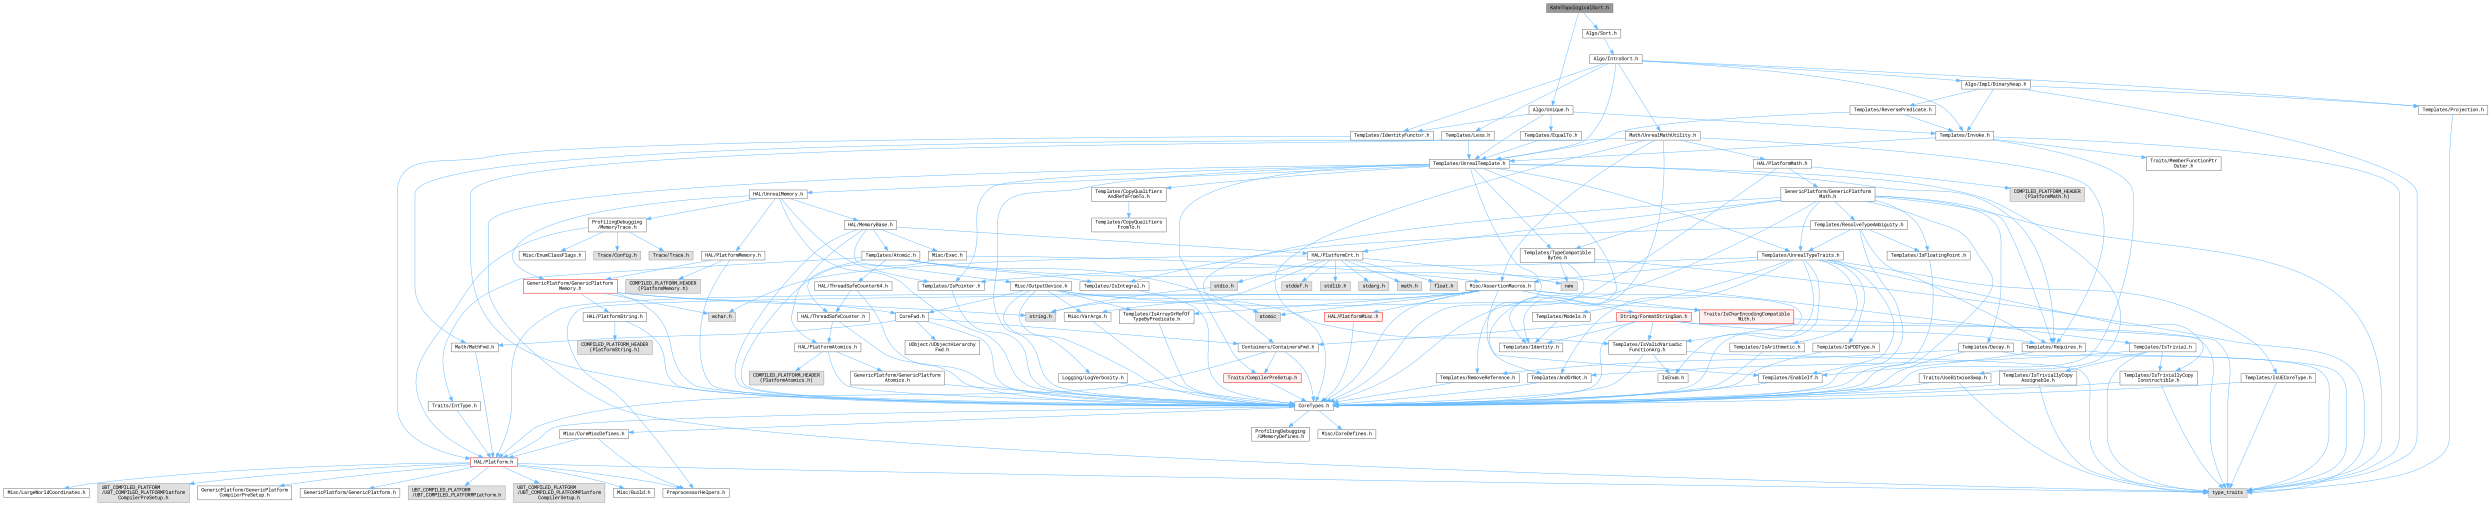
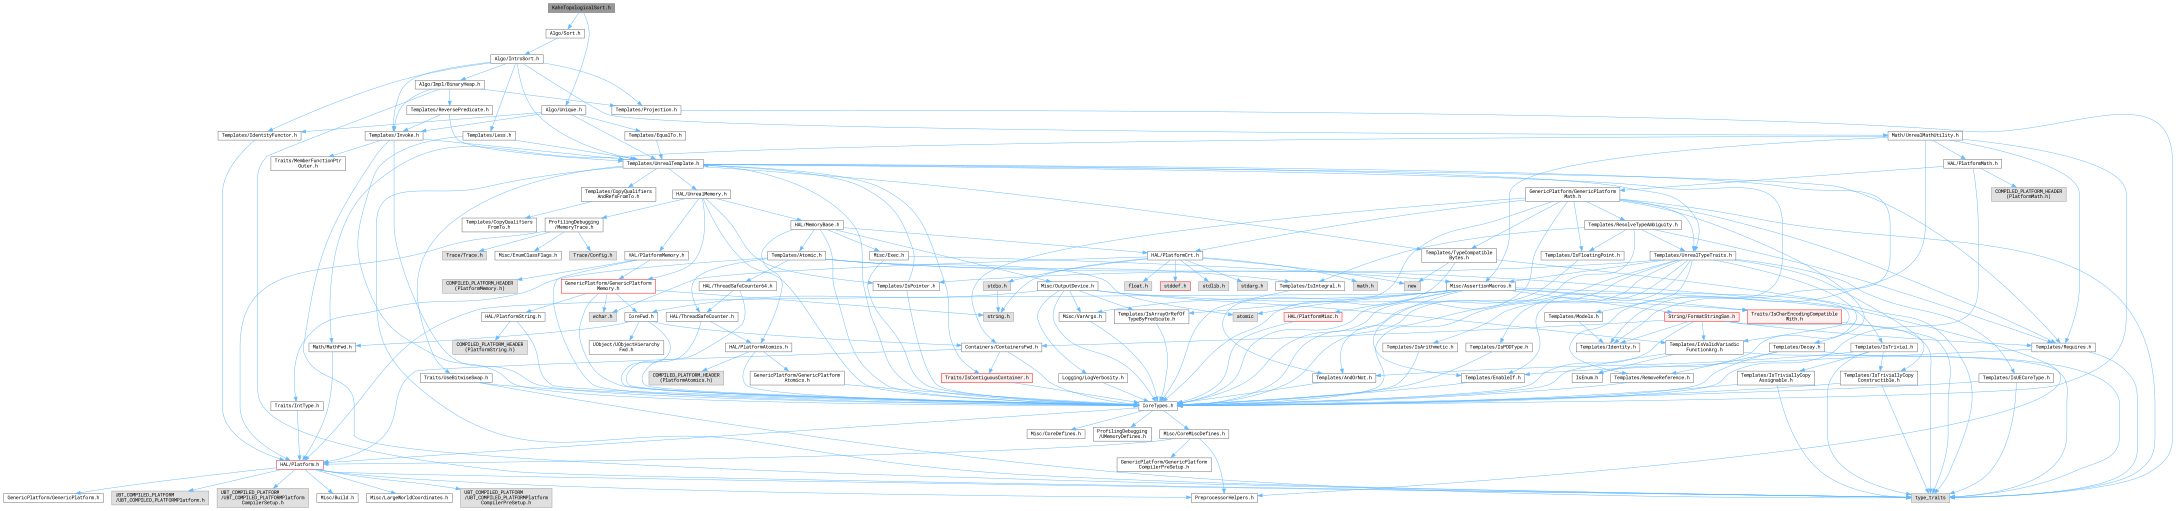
  digraph {
    fontname="Roboto Mono"
    node [color=grey40 fillcolor=white fontname="Roboto Mono" fontsize=10 shape=box style=filled]
    edge [color=steelblue1 fontname="Roboto Mono" fontsize=10 labelfontname=Helvetica labelfontsize=10 style=solid]
    n1 [color=gray40 fillcolor=grey60 fontcolor=black height=0.2 label="KahnTopologicalSort.h" width=0.4]
    n2 [height=0.2 label="Algo/Sort.h" width=0.4]
    n3 [height=0.2 label="Algo/Unique.h" width=0.4]
    n4 [height=0.2 label="Algo/IntroSort.h" width=0.4]
    n5 [height=0.2 label="Templates/Invoke.h" width=0.4]
    n6 [height=0.2 label="Templates/UnrealTemplate.h" width=0.4]
    n7 [height=0.2 label="Templates/IdentityFunctor.h" width=0.4]
    n8 [height=0.2 label="Templates/EqualTo.h" width=0.4]
    n9 [height=0.2 label="Algo/Impl/BinaryHeap.h" width=0.4]
    n10 [height=0.2 label="Templates/Projection.h" width=0.4]
    n11 [height=0.2 label="Math/UnrealMathUtility.h" width=0.4]
    n12 [height=0.2 label="Templates/Less.h" width=0.4]
    n13 [color=grey60 fillcolor="#E0E0E0" height=0.2 label=type_traits width=0.4]
    n14 [height=0.2 label="Templates/ReversePredicate.h" width=0.4]
    n15 [height=0.2 label="CoreTypes.h" width=0.4]
    n16 [height=0.2 label="Traits/MemberFunctionPtr\lOuter.h" width=0.4]
    n17 [height=0.2 label="Templates/IsPointer.h" width=0.4]
    n18 [height=0.2 label="HAL/UnrealMemory.h" width=0.4]
-   n19 [color=red fillcolor="#FFF0F0" height=0.2 label="Traits/CompilerPreSetup.h" width=0.4]
+   n19 [color=red fillcolor="#FFF0F0" height=0.2 label="Traits/IsContiguousContainer.h" width=0.4]
    n20 [height=0.2 label="Templates/Requires.h" width=0.4]
    n21 [height=0.2 label="Templates/Identity.h" width=0.4]
    n22 [height=0.2 label="Templates/CopyQualifiers\lAndRefsFromTo.h" width=0.4]
    n23 [height=0.2 label="Templates/UnrealTypeTraits.h" width=0.4]
    n24 [height=0.2 label="Templates/RemoveReference.h" width=0.4]
    n25 [height=0.2 label="Templates/TypeCompatible\lBytes.h" width=0.4]
    n26 [height=0.2 label="Traits/UseBitwiseSwap.h" width=0.4]
    n27 [height=0.2 label="Math/MathFwd.h" width=0.4]
    n28 [height=0.2 label="Misc/AssertionMacros.h" width=0.4]
    n29 [height=0.2 label="HAL/PlatformMath.h" width=0.4]
    n30 [color=red height=0.2 label="HAL/Platform.h" width=0.4]
    n31 [height=0.2 label="ProfilingDebugging\l/UMemoryDefines.h" width=0.4]
    n32 [height=0.2 label="Misc/CoreMiscDefines.h" width=0.4]
    n33 [height=0.2 label="Misc/CoreDefines.h" width=0.4]
    n34 [height=0.2 label="Misc/Build.h" width=0.4]
    n35 [height=0.2 label="Misc/LargeWorldCoordinates.h" width=0.4]
    n36 [height=0.2 label="PreprocessorHelpers.h" width=0.4]
    n37 [color=grey60 fillcolor="#E0E0E0" height=0.2 label="UBT_COMPILED_PLATFORM\l/UBT_COMPILED_PLATFORMPlatform\lCompilerPreSetup.h" width=0.4]
    n38 [height=0.2 label="GenericPlatform/GenericPlatform\lCompilerPreSetup.h" width=0.4]
    n39 [height=0.2 label="GenericPlatform/GenericPlatform.h" width=0.4]
    n40 [color=grey60 fillcolor="#E0E0E0" height=0.2 label="UBT_COMPILED_PLATFORM\l/UBT_COMPILED_PLATFORMPlatform.h" width=0.4]
    n41 [color=grey60 fillcolor="#E0E0E0" height=0.2 label="UBT_COMPILED_PLATFORM\l/UBT_COMPILED_PLATFORMPlatform\lCompilerSetup.h" width=0.4]
    n42 [color=red height=0.2 label="GenericPlatform/GenericPlatform\lMemory.h" width=0.4]
    n43 [height=0.2 label="HAL/MemoryBase.h" width=0.4]
    n44 [height=0.2 label="HAL/PlatformMemory.h" width=0.4]
    n45 [height=0.2 label="ProfilingDebugging\l/MemoryTrace.h" width=0.4]
    n46 [height=0.2 label="Templates/EnableIf.h" width=0.4]
    n47 [height=0.2 label="Templates/CopyQualifiers\lFromTo.h" width=0.4]
    n48 [height=0.2 label="IsEnum.h" width=0.4]
    n49 [height=0.2 label="Templates/AndOrNot.h" width=0.4]
    n50 [height=0.2 label="Templates/IsTriviallyCopy\lConstructible.h" width=0.4]
    n51 [height=0.2 label="Templates/IsArithmetic.h" width=0.4]
    n52 [height=0.2 label="Templates/Models.h" width=0.4]
    n53 [height=0.2 label="Templates/IsPODType.h" width=0.4]
    n54 [height=0.2 label="Templates/IsUECoreType.h" width=0.4]
    n55 [color=grey60 fillcolor="#E0E0E0" height=0.2 label=new width=0.4]
    n56 [height=0.2 label="CoreFwd.h" width=0.4]
    n57 [height=0.2 label="HAL/PlatformString.h" width=0.4]
    n58 [color=grey60 fillcolor="#E0E0E0" height=0.2 label="string.h" width=0.4]
    n59 [color=grey60 fillcolor="#E0E0E0" height=0.2 label="wchar.h" width=0.4]
    n60 [height=0.2 label="HAL/PlatformAtomics.h" width=0.4]
    n61 [height=0.2 label="HAL/PlatformCrt.h" width=0.4]
    n62 [height=0.2 label="Misc/Exec.h" width=0.4]
    n63 [height=0.2 label="Misc/OutputDevice.h" width=0.4]
    n64 [height=0.2 label="Templates/Atomic.h" width=0.4]
    n65 [color=grey60 fillcolor="#E0E0E0" height=0.2 label="COMPILED_PLATFORM_HEADER\l(PlatformMemory.h)" width=0.4]
    n66 [height=0.2 label="Misc/EnumClassFlags.h" width=0.4]
    n67 [color=grey60 fillcolor="#E0E0E0" height=0.2 label="Trace/Config.h" width=0.4]
    n68 [color=grey60 fillcolor="#E0E0E0" height=0.2 label="Trace/Trace.h" width=0.4]
    n69 [height=0.2 label="Containers/ContainersFwd.h" width=0.4]
    n70 [height=0.2 label="UObject/UObjectHierarchy\lFwd.h" width=0.4]
    n71 [color=grey60 fillcolor="#E0E0E0" height=0.2 label="COMPILED_PLATFORM_HEADER\l(PlatformString.h)" width=0.4]
    n72 [height=0.2 label="GenericPlatform/GenericPlatform\lAtomics.h" width=0.4]
    n73 [color=grey60 fillcolor="#E0E0E0" height=0.2 label="COMPILED_PLATFORM_HEADER\l(PlatformAtomics.h)" width=0.4]
-   n74 [color=grey60 fillcolor="#E0E0E0" height=0.2 label="stddef.h" width=0.4]
+   n74 [color=red fillcolor="#E0E0E0" height=0.2 label="stddef.h" width=0.4]
    n75 [color=grey60 fillcolor="#E0E0E0" height=0.2 label="stdlib.h" width=0.4]
    n76 [color=grey60 fillcolor="#E0E0E0" height=0.2 label="stdio.h" width=0.4]
    n77 [color=grey60 fillcolor="#E0E0E0" height=0.2 label="stdarg.h" width=0.4]
    n78 [color=grey60 fillcolor="#E0E0E0" height=0.2 label="math.h" width=0.4]
    n79 [color=grey60 fillcolor="#E0E0E0" height=0.2 label="float.h" width=0.4]
    n80 [height=0.2 label="Templates/IsArrayOrRefOf\lTypeByPredicate.h" width=0.4]
    n81 [height=0.2 label="Templates/IsValidVariadic\lFunctionArg.h" width=0.4]
    n82 [color=red fillcolor="#FFF0F0" height=0.2 label="Traits/IsCharEncodingCompatible\lWith.h" width=0.4]
    n83 [height=0.2 label="Misc/VarArgs.h" width=0.4]
    n84 [height=0.2 label="Logging/LogVerbosity.h" width=0.4]
    n85 [color=grey60 fillcolor="#E0E0E0" height=0.2 label=atomic width=0.4]
    n86 [height=0.2 label="HAL/ThreadSafeCounter.h" width=0.4]
    n87 [height=0.2 label="HAL/ThreadSafeCounter64.h" width=0.4]
    n88 [height=0.2 label="Templates/IsIntegral.h" width=0.4]
    n89 [height=0.2 label="Templates/IsTrivial.h" width=0.4]
    n90 [height=0.2 label="Traits/IntType.h" width=0.4]
    n91 [color=red fillcolor="#FFF0F0" height=0.2 label="HAL/PlatformMisc.h" width=0.4]
    n92 [color=red fillcolor="#FFF0F0" height=0.2 label="String/FormatStringSan.h" width=0.4]
    n93 [height=0.2 label="Templates/IsTriviallyCopy\lAssignable.h" width=0.4]
    n94 [height=0.2 label="GenericPlatform/GenericPlatform\lMath.h" width=0.4]
    n95 [color=grey60 fillcolor="#E0E0E0" height=0.2 label="COMPILED_PLATFORM_HEADER\l(PlatformMath.h)" width=0.4]
    n96 [height=0.2 label="Templates/Decay.h" width=0.4]
    n97 [height=0.2 label="Templates/IsFloatingPoint.h" width=0.4]
    n98 [height=0.2 label="Templates/ResolveTypeAmbiguity.h" width=0.4]
    n1 -> n2
    n1 -> n3
    n2 -> n4
    n3 -> n5
    n3 -> n6
    n3 -> n7
    n3 -> n8
    n4 -> n5
    n4 -> n6
    n4 -> n7
    n4 -> n9
    n4 -> n10
    n4 -> n11
    n4 -> n12
    n5 -> n6
    n5 -> n13
    n5 -> n15
    n5 -> n16
    n6 -> n13
    n6 -> n15
-   n6 -> n17
+   n17 -> n6
    n6 -> n18
    n6 -> n19
    n6 -> n20
    n6 -> n21
    n6 -> n22
    n6 -> n23
    n6 -> n24
    n6 -> n25
    n6 -> n26
    n7 -> n30
    n8 -> n6
    n9 -> n5
    n9 -> n10
    n9 -> n13
    n9 -> n14
    n10 -> n13
    n11 -> n15
    n11 -> n20
    n11 -> n21
    n11 -> n27
    n11 -> n28
    n11 -> n29
    n12 -> n6
    n12 -> n15
    n14 -> n5
    n14 -> n6
    n15 -> n30
    n15 -> n31
    n15 -> n32
    n15 -> n33
    n17 -> n15
    n18 -> n15
    n18 -> n17
    n18 -> n42
    n18 -> n43
    n18 -> n44
    n18 -> n45
    n19 -> n15
    n20 -> n13
    n20 -> n46
    n22 -> n47
    n23 -> n15
    n23 -> n17
    n23 -> n28
    n23 -> n46
    n23 -> n48
    n23 -> n49
    n23 -> n50
    n23 -> n51
    n23 -> n52
    n23 -> n53
    n23 -> n54
    n24 -> n15
    n25 -> n13
    n25 -> n15
    n25 -> n55
    n26 -> n13
    n26 -> n15
    n27 -> n30
    n28 -> n15
    n28 -> n30
    n28 -> n36
    n28 -> n46
    n28 -> n80
    n28 -> n81
    n28 -> n82
    n28 -> n83
    n28 -> n85
    n28 -> n91
    n28 -> n92
    n29 -> n15
    n29 -> n94
    n29 -> n95
    n30 -> n13
    n30 -> n34
    n30 -> n35
    n30 -> n36
    n30 -> n37
-   n30 -> n38
+   n32 -> n38
    n30 -> n39
    n30 -> n40
    n30 -> n41
    n32 -> n30
    n32 -> n36
    n42 -> n15
    n42 -> n56
    n42 -> n57
    n42 -> n58
    n42 -> n59
    n43 -> n15
    n43 -> n60
    n43 -> n61
    n43 -> n62
    n43 -> n63
    n43 -> n64
    n44 -> n15
    n44 -> n42
    n44 -> n65
    n45 -> n30
    n45 -> n66
    n45 -> n67
    n45 -> n68
    n46 -> n15
    n49 -> n15
    n50 -> n13
    n50 -> n15
    n51 -> n15
    n52 -> n21
    n53 -> n15
    n54 -> n13
    n54 -> n15
    n56 -> n15
    n56 -> n27
    n56 -> n69
    n56 -> n70
    n57 -> n15
    n57 -> n71
    n60 -> n15
    n60 -> n72
    n60 -> n73
    n61 -> n55
    n61 -> n58
    n61 -> n59
    n61 -> n74
    n61 -> n75
    n61 -> n76
    n61 -> n77
    n61 -> n78
    n61 -> n79
    n62 -> n15
    n62 -> n28
    n63 -> n15
    n63 -> n56
    n63 -> n80
    n63 -> n81
    n63 -> n82
    n63 -> n83
    n63 -> n84
    n64 -> n85
    n64 -> n86
    n64 -> n87
    n64 -> n88
    n64 -> n89
    n64 -> n90
    n69 -> n15
    n69 -> n19
    n69 -> n30
    n72 -> n15
    n76 -> n58
    n80 -> n15
    n81 -> n13
    n81 -> n15
    n81 -> n48
    n82 -> n13
    n83 -> n15
    n84 -> n15
    n86 -> n15
    n86 -> n60
    n87 -> n15
    n87 -> n86
    n88 -> n15
    n89 -> n13
    n89 -> n49
    n89 -> n50
    n89 -> n93
    n90 -> n30
    n91 -> n15
    n92 -> n13
    n92 -> n15
    n92 -> n20
    n92 -> n21
    n92 -> n69
    n92 -> n81
    n93 -> n13
    n93 -> n15
    n94 -> n13
    n94 -> n15
    n94 -> n20
    n94 -> n23
    n94 -> n25
    n94 -> n49
    n94 -> n61
    n94 -> n69
    n94 -> n96
    n94 -> n97
    n94 -> n98
    n96 -> n13
    n96 -> n15
    n96 -> n24
    n97 -> n15
    n98 -> n15
    n98 -> n20
    n98 -> n23
    n98 -> n88
    n98 -> n97
  }
